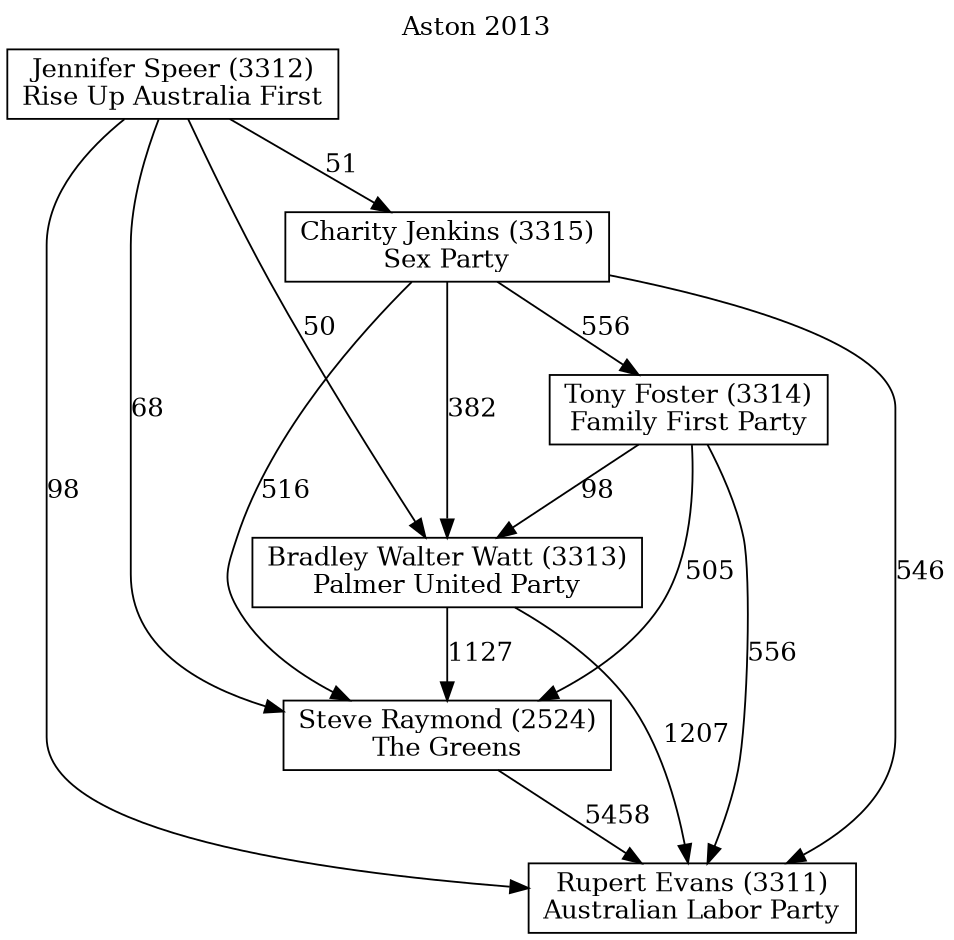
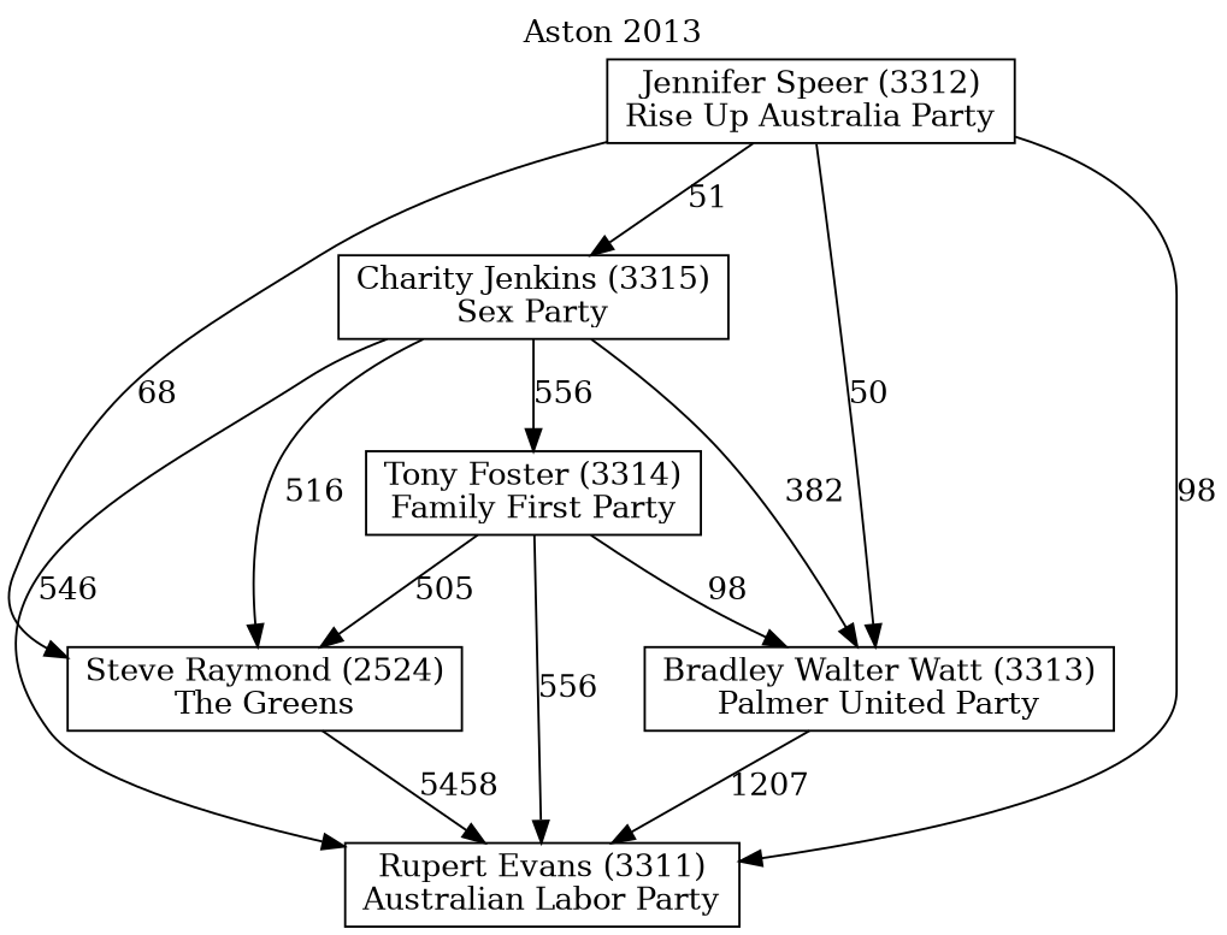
  digraph {
    label="Aston 2013"
    labelloc=t
    mclimit=10
    node [shape=box]
    n1 [label="Bradley Walter Watt (3313)\nPalmer United Party"]
    n2 [label="Rupert Evans (3311)\nAustralian Labor Party"]
    n3 [label="Steve Raymond (2524)\nThe Greens"]
    n4 [label="Charity Jenkins (3315)\nSex Party"]
    n5 [label="Tony Foster (3314)\nFamily First Party"]
-   n6 [label="Jennifer Speer (3312)\nRise Up Australia First"]
+   n6 [label="Jennifer Speer (3312)\nRise Up Australia Party"]
    n1 -> n2 [label=1207]
-   n1 -> n3 [label=1127]
    n3 -> n2 [label=5458]
    n4 -> n1 [label=382]
    n4 -> n2 [label=546]
    n4 -> n3 [label=516]
    n4 -> n5 [label=556]
    n5 -> n1 [label=98]
    n5 -> n2 [label=556]
    n5 -> n3 [label=505]
    n6 -> n1 [label=50]
    n6 -> n2 [label=98]
    n6 -> n3 [label=68]
    n6 -> n4 [label=51]
  }
